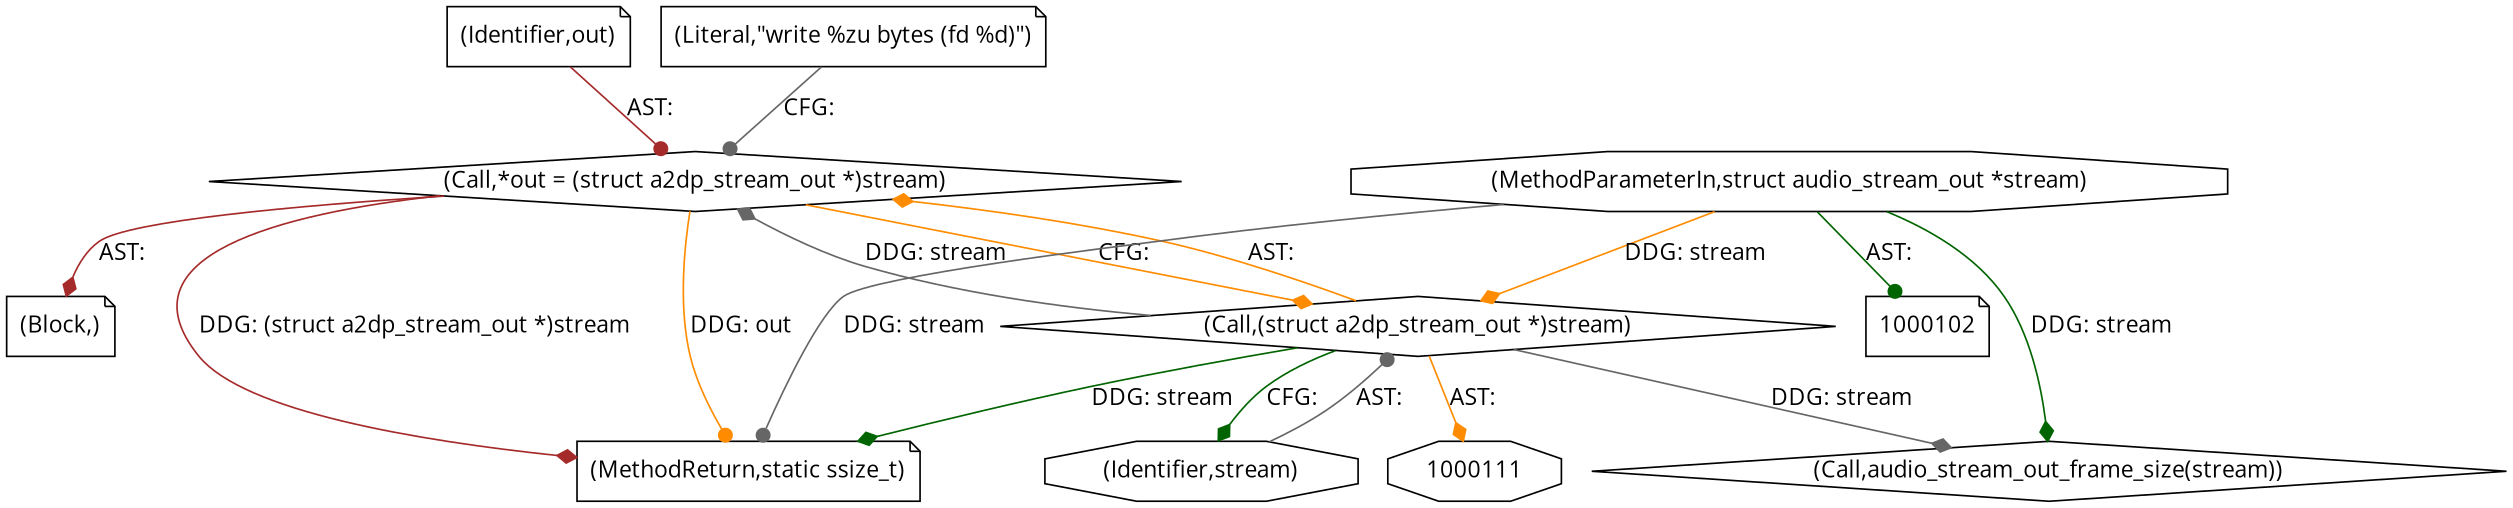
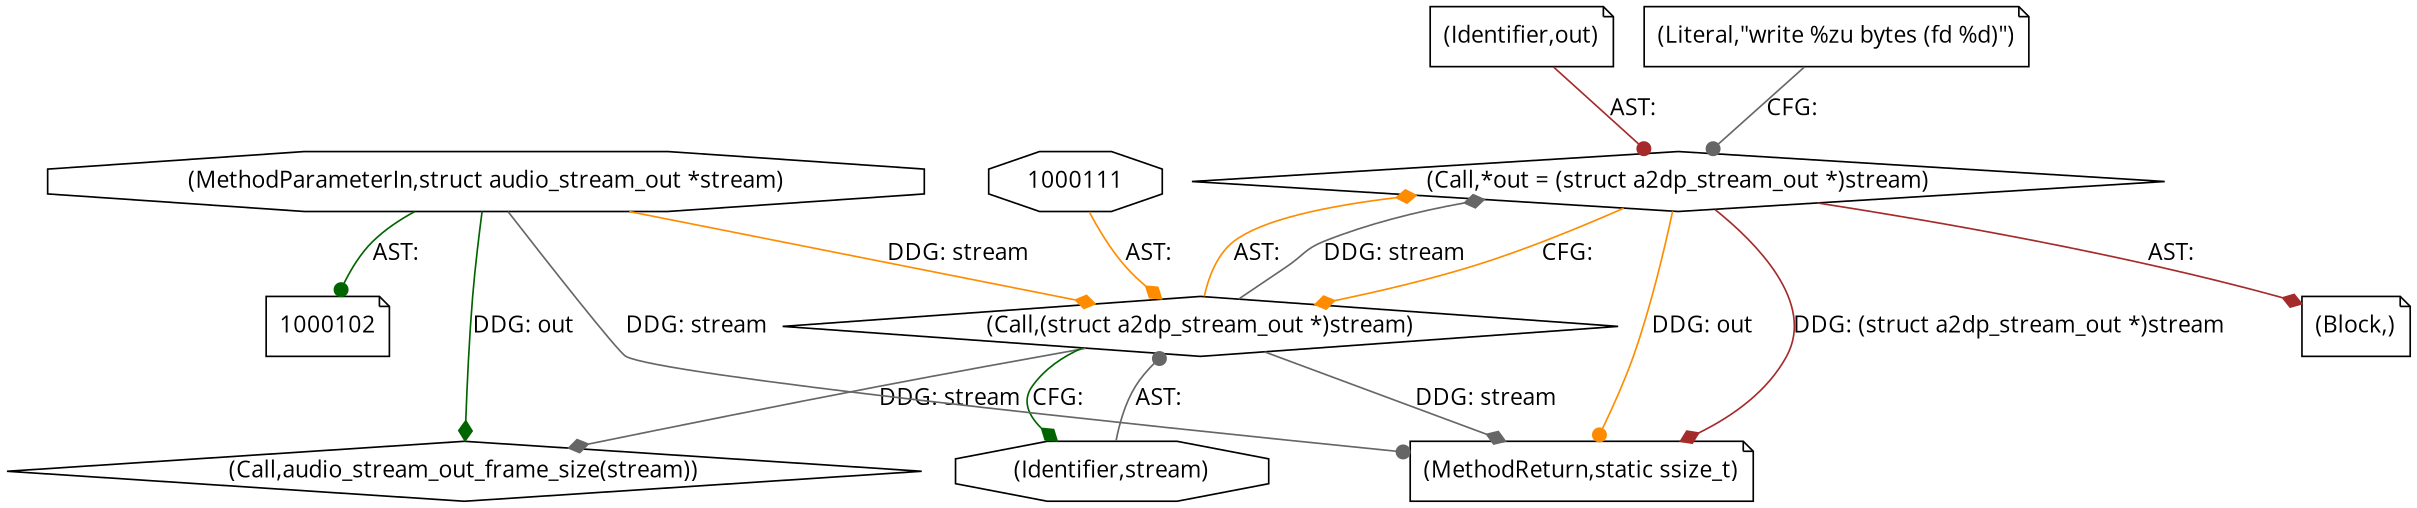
  digraph {
    fontname="Open Sans"
    node [fontname="Open Sans" shape=note]
    edge [arrowhead=diamond color=gray40 fontname="Open Sans"]
    n1 [label="(Call,*out = (struct a2dp_stream_out *)stream)" shape=diamond]
    n2 [label="(Call,(struct a2dp_stream_out *)stream)" shape=diamond]
    n3 [label="(MethodReturn,static ssize_t)"]
    n4 [label="(Block,)"]
    n5 [label="(Call,audio_stream_out_frame_size(stream))" shape=diamond]
    n6 [label="(Identifier,stream)" shape=octagon]
    n7 [label="(MethodParameterIn,struct audio_stream_out *stream)" shape=octagon]
    1000102
    n9 [label="(Identifier,out)"]
    n10 [label="(Literal,\"write %zu bytes (fd %d)\")"]
    1000111 [shape=octagon]
    n1 -> n2 [color=darkorange label="CFG: "]
    n1 -> n3 [color=brown label="DDG: (struct a2dp_stream_out *)stream"]
    n1 -> n3 [arrowhead=dot color=darkorange label="DDG: out"]
    n1 -> n4 [color=brown label="AST: "]
    n2 -> n1 [color=darkorange label="AST: "]
    n2 -> n1 [label="DDG: stream"]
-   n2 -> n3 [color=darkgreen label="DDG: stream"]
+   n2 -> n3 [label="DDG: stream"]
    n2 -> n5 [label="DDG: stream"]
    n2 -> n6 [color=darkgreen label="CFG: "]
    n6 -> n2 [arrowhead=dot label="AST: "]
    n7 -> n2 [color=darkorange label="DDG: stream"]
    n7 -> n3 [arrowhead=dot label="DDG: stream"]
-   n7 -> n5 [color=darkgreen label="DDG: stream"]
+   n7 -> n5 [color=darkgreen label="DDG: out"]
    n7 -> 1000102 [arrowhead=dot color=darkgreen label="AST: "]
    n9 -> n1 [arrowhead=dot color=brown label="AST: "]
    n10 -> n1 [arrowhead=dot label="CFG: "]
-   n2 -> 1000111 [color=darkorange label="AST: "]
+   1000111 -> n2 [color=darkorange label="AST: "]
  }
